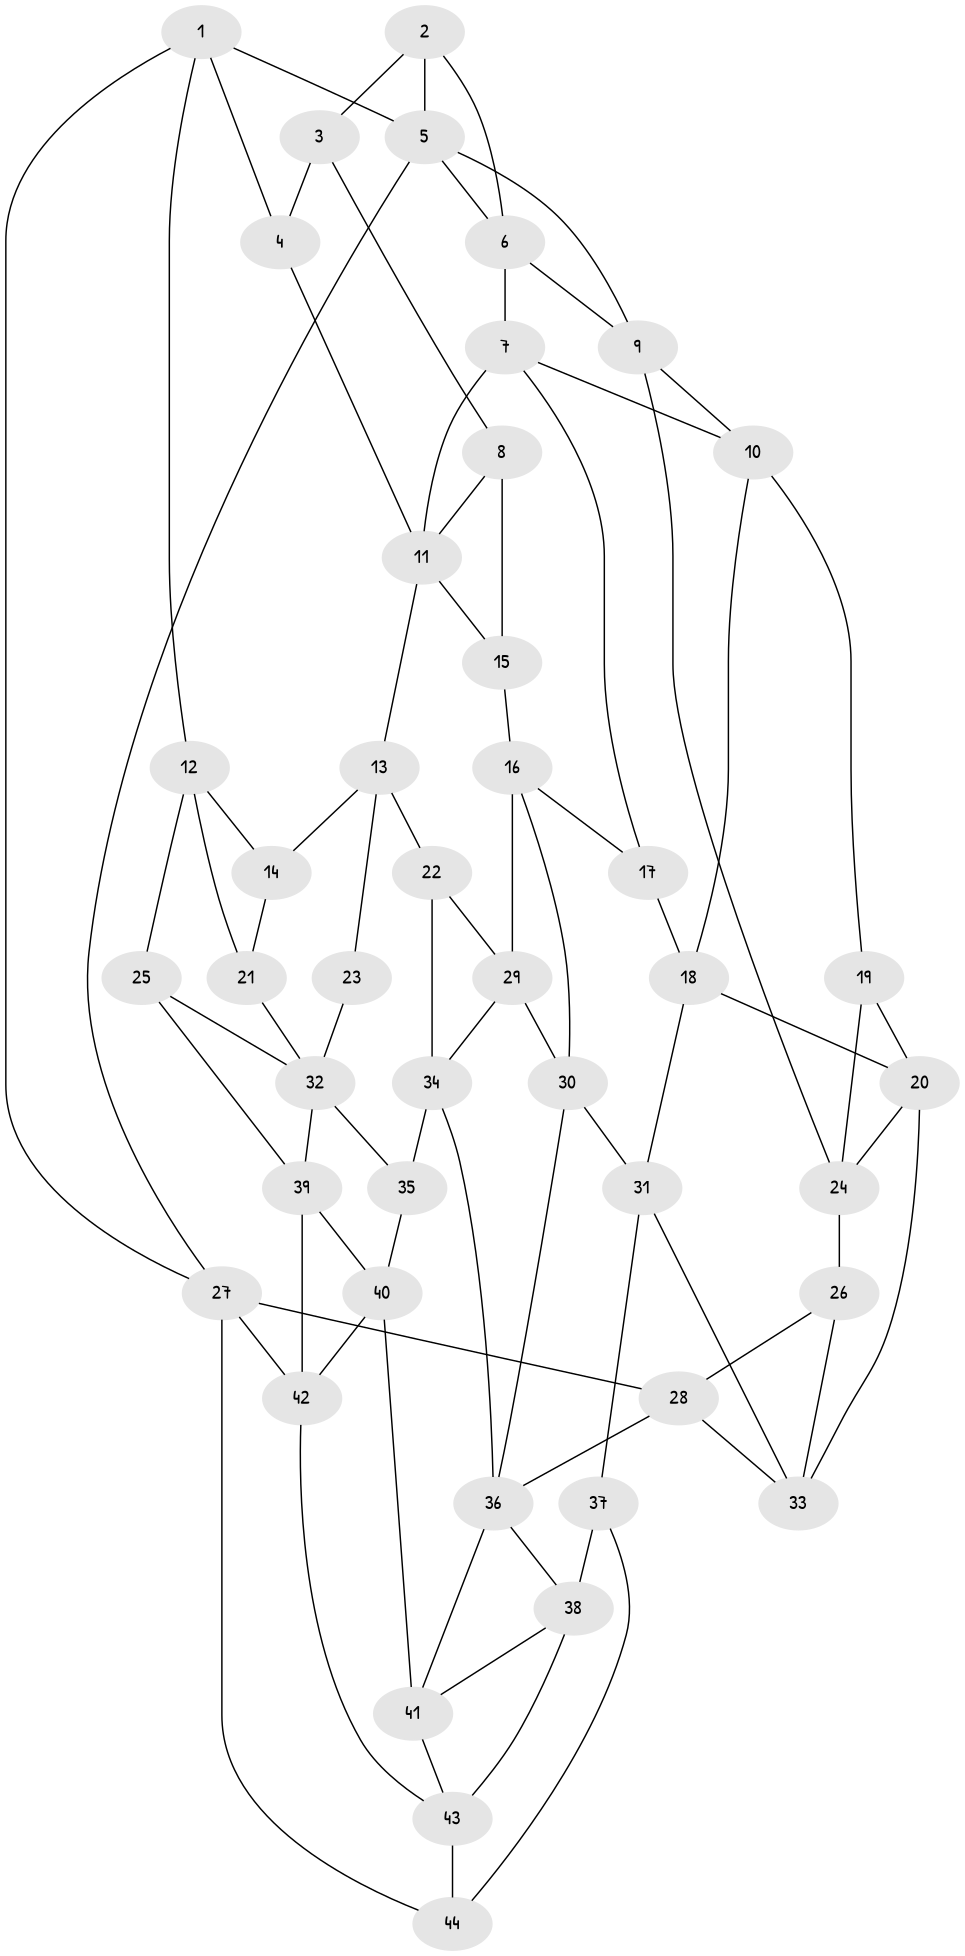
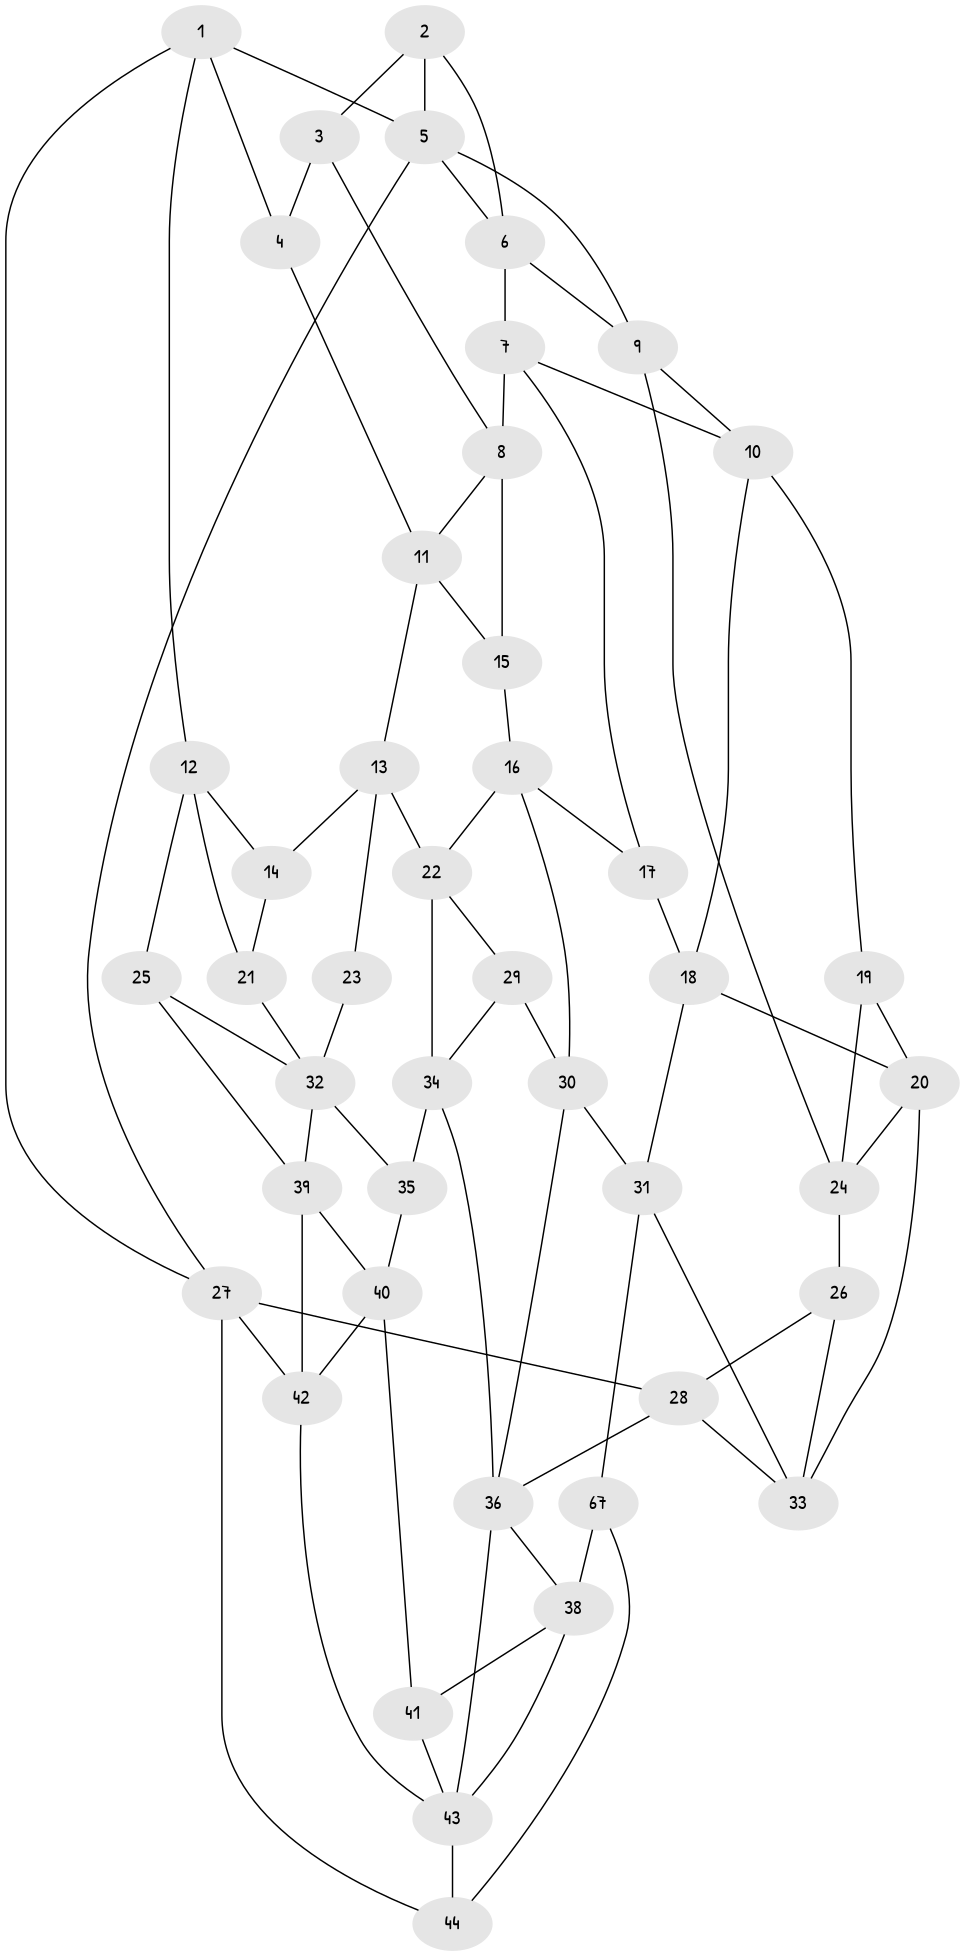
  graph {
    fontname="Patrick Hand"
    node [color=gray90 fontname="Patrick Hand" style=filled]
    edge [fontname="Patrick Hand" weight=1.0]
    1
    4
    5
    12
    27
    11
    6
    9
    14
    21
    25
    28
    42
    44
    2
    3
    8
    7
    15
    13
    10
    24
    17
    18
    19
    16
    26
    20
    31
    22
    23
    32
    39
    29
    34
    30
    36
    33
-   37
+   37 [label=67]
    35
    40
    43
    38
    41
    1 -- 4
    1 -- 5
    1 -- 12
    1 -- 27
    4 -- 11
    5 -- 27
    5 -- 6
    5 -- 9
    12 -- 14
    12 -- 21
    12 -- 25
    27 -- 28
    27 -- 42
    27 -- 44
    11 -- 15
    11 -- 13
    6 -- 9
    6 -- 7
    9 -- 10
    9 -- 24
    14 -- 21
    21 -- 32
    25 -- 32
    25 -- 39
    28 -- 36
    28 -- 33
    42 -- 43
    2 -- 5
    2 -- 6
    2 -- 3
    3 -- 4
    3 -- 8
    8 -- 11
    8 -- 15
-   7 -- 11
+   7 -- 8
    7 -- 10
    7 -- 17
    15 -- 16
    13 -- 14
    13 -- 22
    13 -- 23
    10 -- 18
    10 -- 19
    24 -- 26
    17 -- 18
    18 -- 20
    18 -- 31
    19 -- 24
    19 -- 20
    16 -- 17
-   16 -- 29
+   16 -- 22
    16 -- 30
    26 -- 28
    26 -- 33
    20 -- 24
    20 -- 33
    31 -- 33
    31 -- 37
    22 -- 29
    22 -- 34
    23 -- 32 [weight=2.0]
    32 -- 39
    32 -- 35
    39 -- 42
    39 -- 40
    29 -- 34
    29 -- 30
    34 -- 36
    34 -- 35 [weight=2.0]
    30 -- 31
    30 -- 36
    36 -- 38
-   36 -- 41
+   36 -- 43
    37 -- 44
    37 -- 38
    35 -- 40
    40 -- 42
    40 -- 41
    43 -- 44
    38 -- 43
    38 -- 41
    41 -- 43
  }
